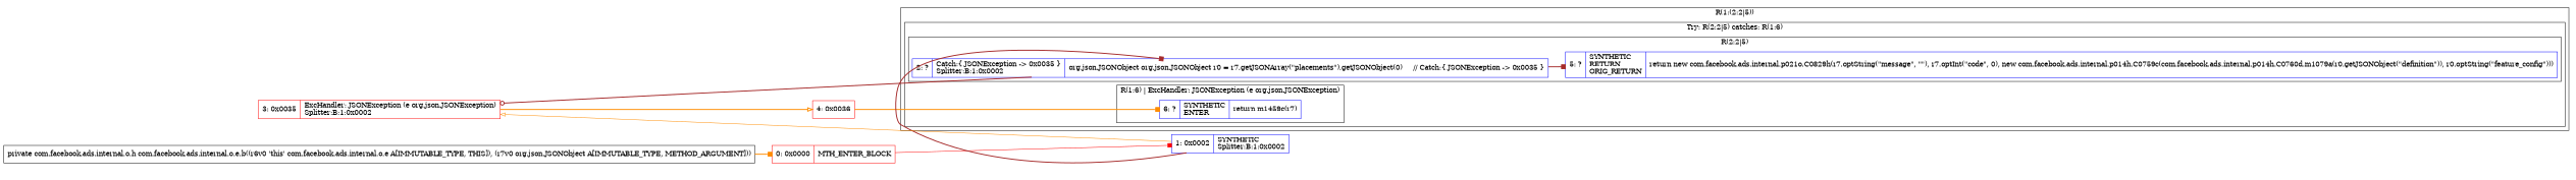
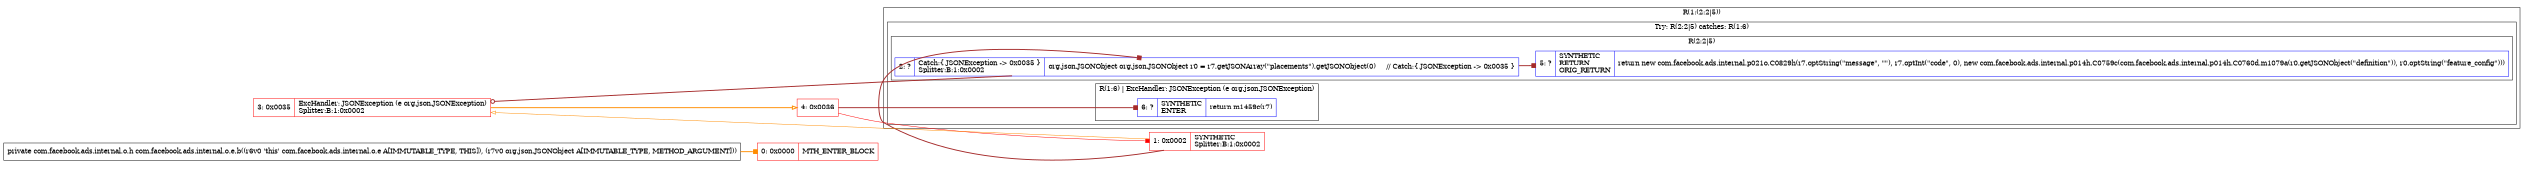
  digraph {
    rankdir=LR
    node [color=red shape=record]
    edge [arrowhead=box color=brown style=bold]
    n1 [color=blue label="{2\:\ ?|Catch:\{ JSONException \-\> 0x0035 \}\lSplitter:B:1:0x0002\l|org.json.JSONObject org.json.JSONObject r0 = r7.getJSONArray(\"placements\").getJSONObject(0)     \/\/ Catch:\{ JSONException \-\> 0x0035 \}\l}"]
    n2 [color=blue label="{5\:\ ?|SYNTHETIC\lRETURN\lORIG_RETURN\l|return new com.facebook.ads.internal.p021o.C0829h(r7.optString(\"message\", \"\"), r7.optInt(\"code\", 0), new com.facebook.ads.internal.p014h.C0759c(com.facebook.ads.internal.p014h.C0760d.m1079a(r0.getJSONObject(\"definition\")), r0.optString(\"feature_config\")))\l}"]
    n3 [color=blue label="{6\:\ ?|SYNTHETIC\lENTER\l|return m1459c(r7)\l}"]
    n4 [label="{3\:\ 0x0035|ExcHandler: JSONException (e org.json.JSONException)\lSplitter:B:1:0x0002\l}"]
    n5 [label="{4\:\ 0x0036}"]
    n6 [label="{0\:\ 0x0000|MTH_ENTER_BLOCK\l}"]
-   n7 [color=blue label="{1\:\ 0x0002|SYNTHETIC\lSplitter:B:1:0x0002\l}"]
+   n7 [label="{1\:\ 0x0002|SYNTHETIC\lSplitter:B:1:0x0002\l}"]
    n8 [label="{private com.facebook.ads.internal.o.h com.facebook.ads.internal.o.e.b((r6v0 'this' com.facebook.ads.internal.o.e A[IMMUTABLE_TYPE, THIS]), (r7v0 org.json.JSONObject A[IMMUTABLE_TYPE, METHOD_ARGUMENT])) }" color=""]
    subgraph cluster_1 {
      label="R(1:(2:2|5))"
      subgraph cluster_2 {
        label="Try: R(2:2|5) catches: R(1:6)"
        subgraph cluster_3 {
          label="R(2:2|5)"
          n1
          n2
        }
        subgraph cluster_4 {
          label="R(1:6) | ExcHandler: JSONException (e org.json.JSONException)\l"
          n3
        }
      }
    }
    subgraph cluster_5 {
      label="R(1:6) | ExcHandler: JSONException (e org.json.JSONException)\l"
    }
    n1 -> n2
    n1 -> n4 [arrowhead=odot]
    n4 -> n5 [arrowhead=onormal color=darkorange]
-   n5 -> n3 [color=darkorange]
-   n6 -> n7 [color=red style=solid]
+   n5 -> n3
+   n5 -> n7 [color=red style=solid]
    n7 -> n1
    n7 -> n4 [arrowhead=onormal color=darkorange style=solid]
    n8 -> n6 [color=darkorange]
  }
